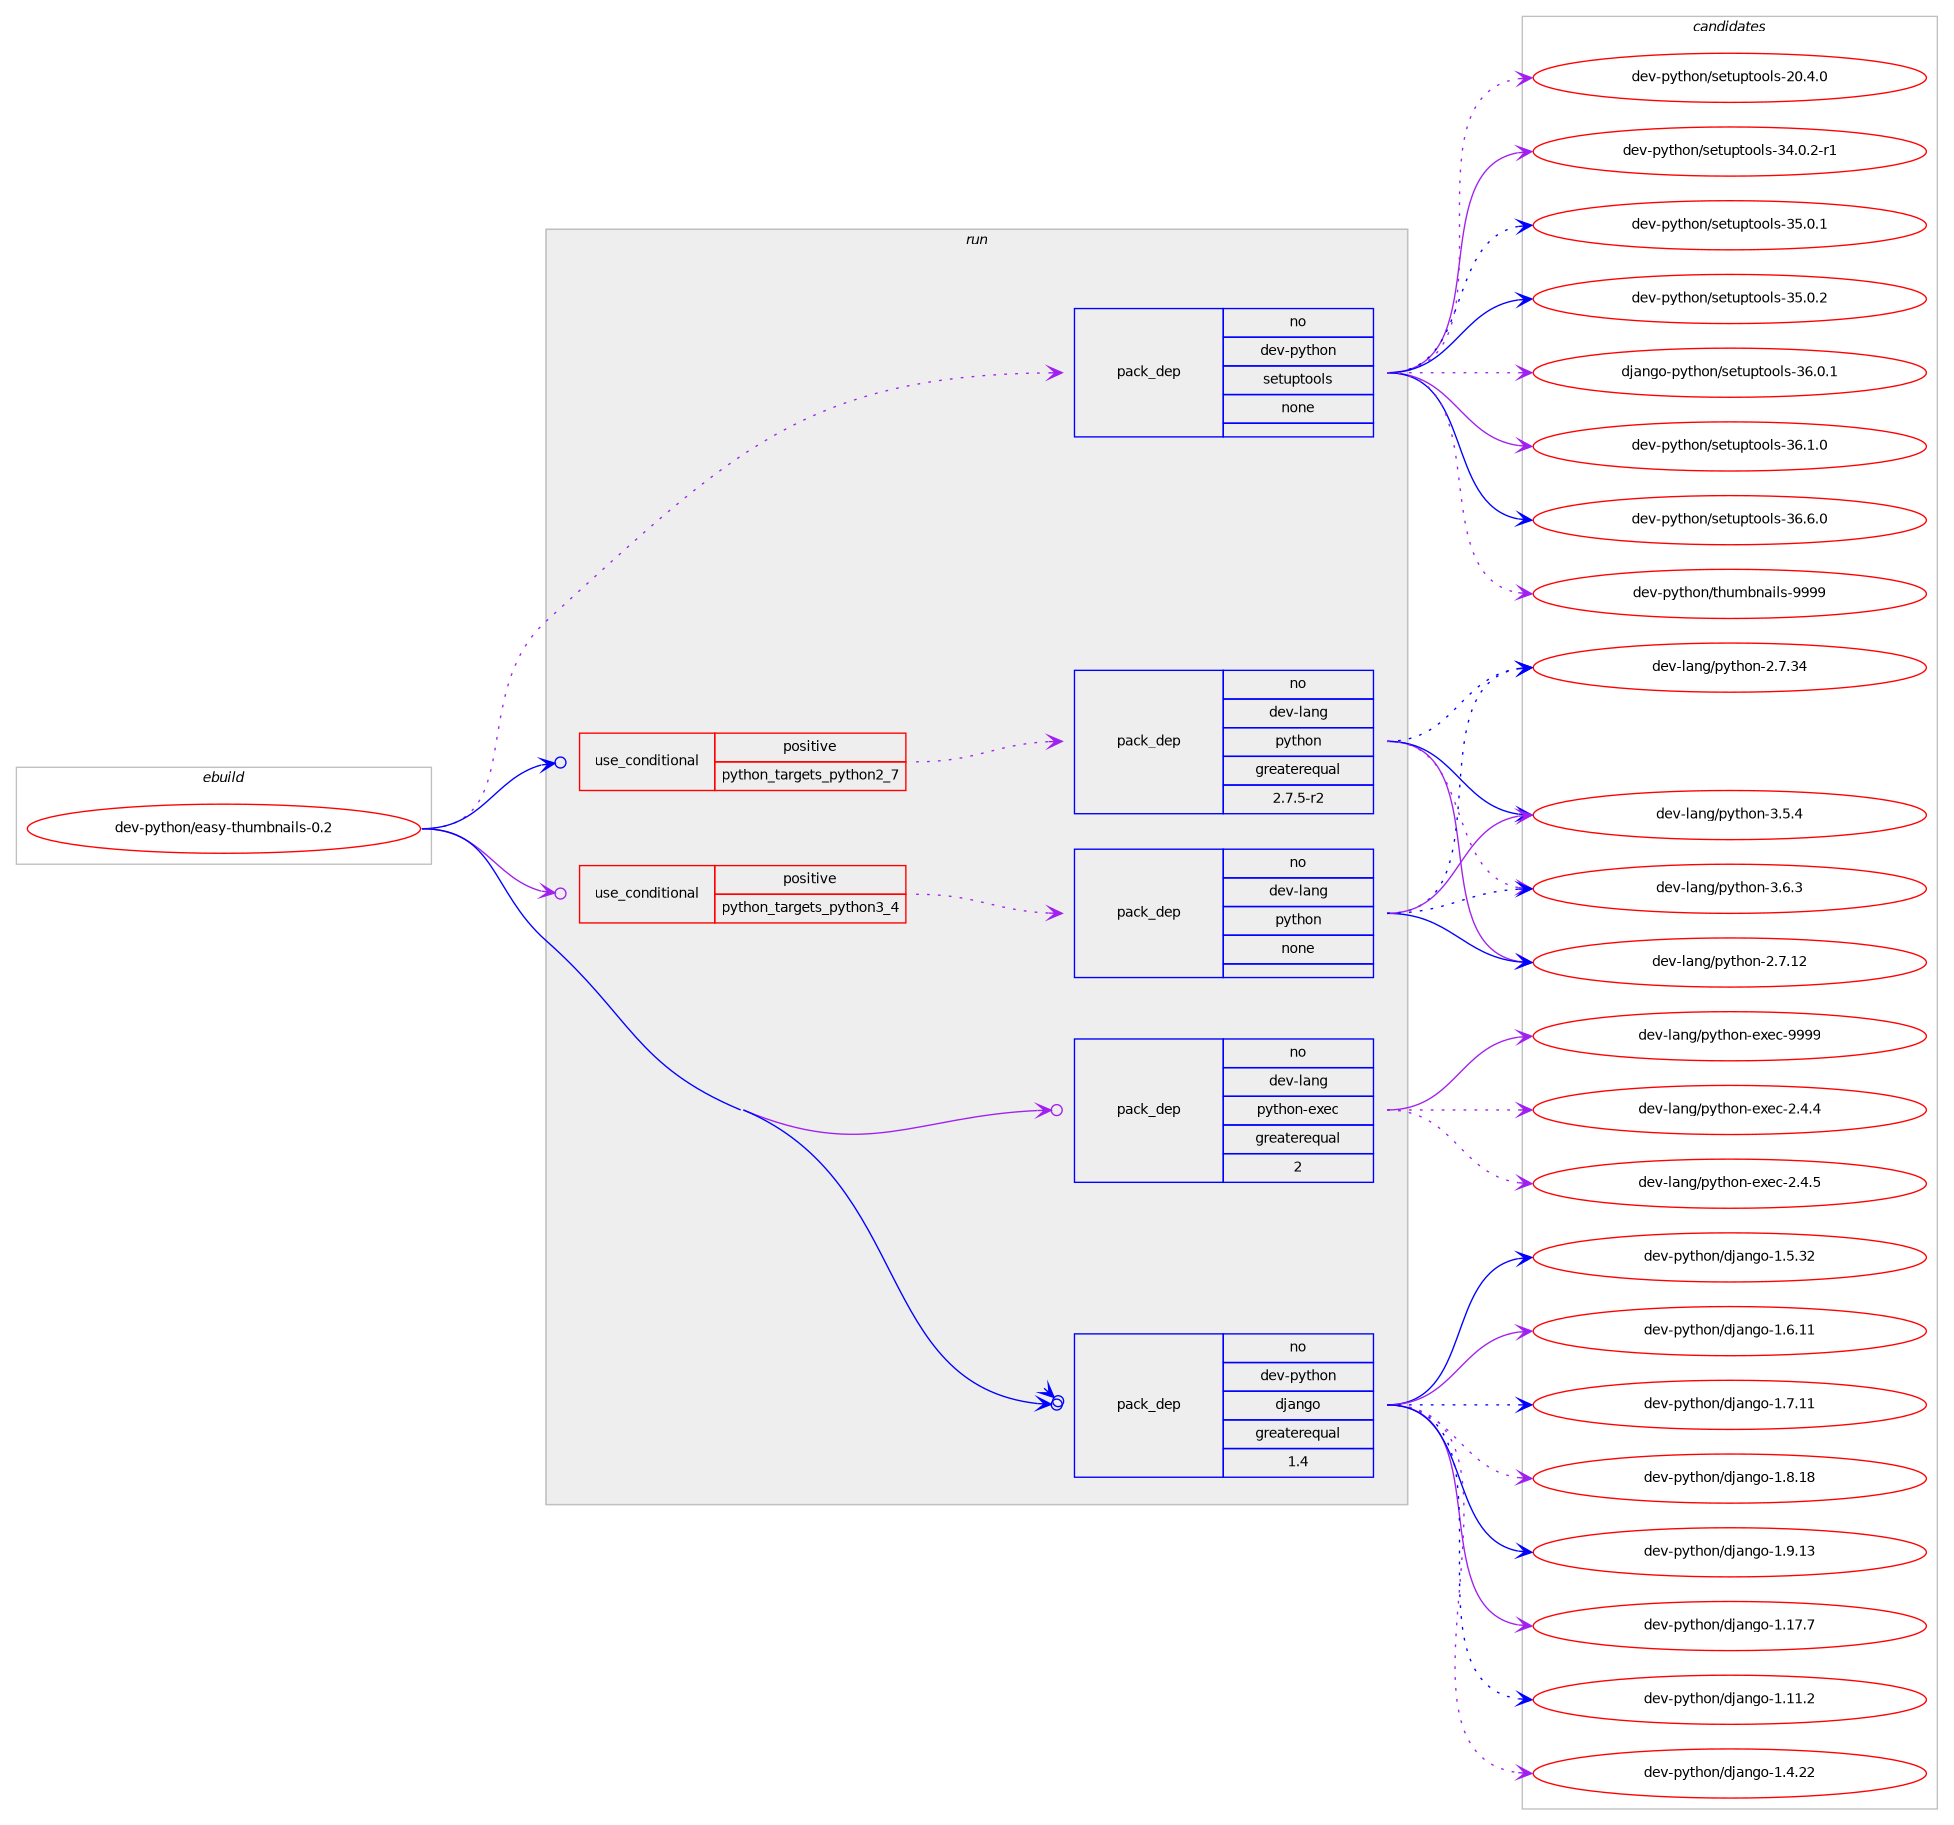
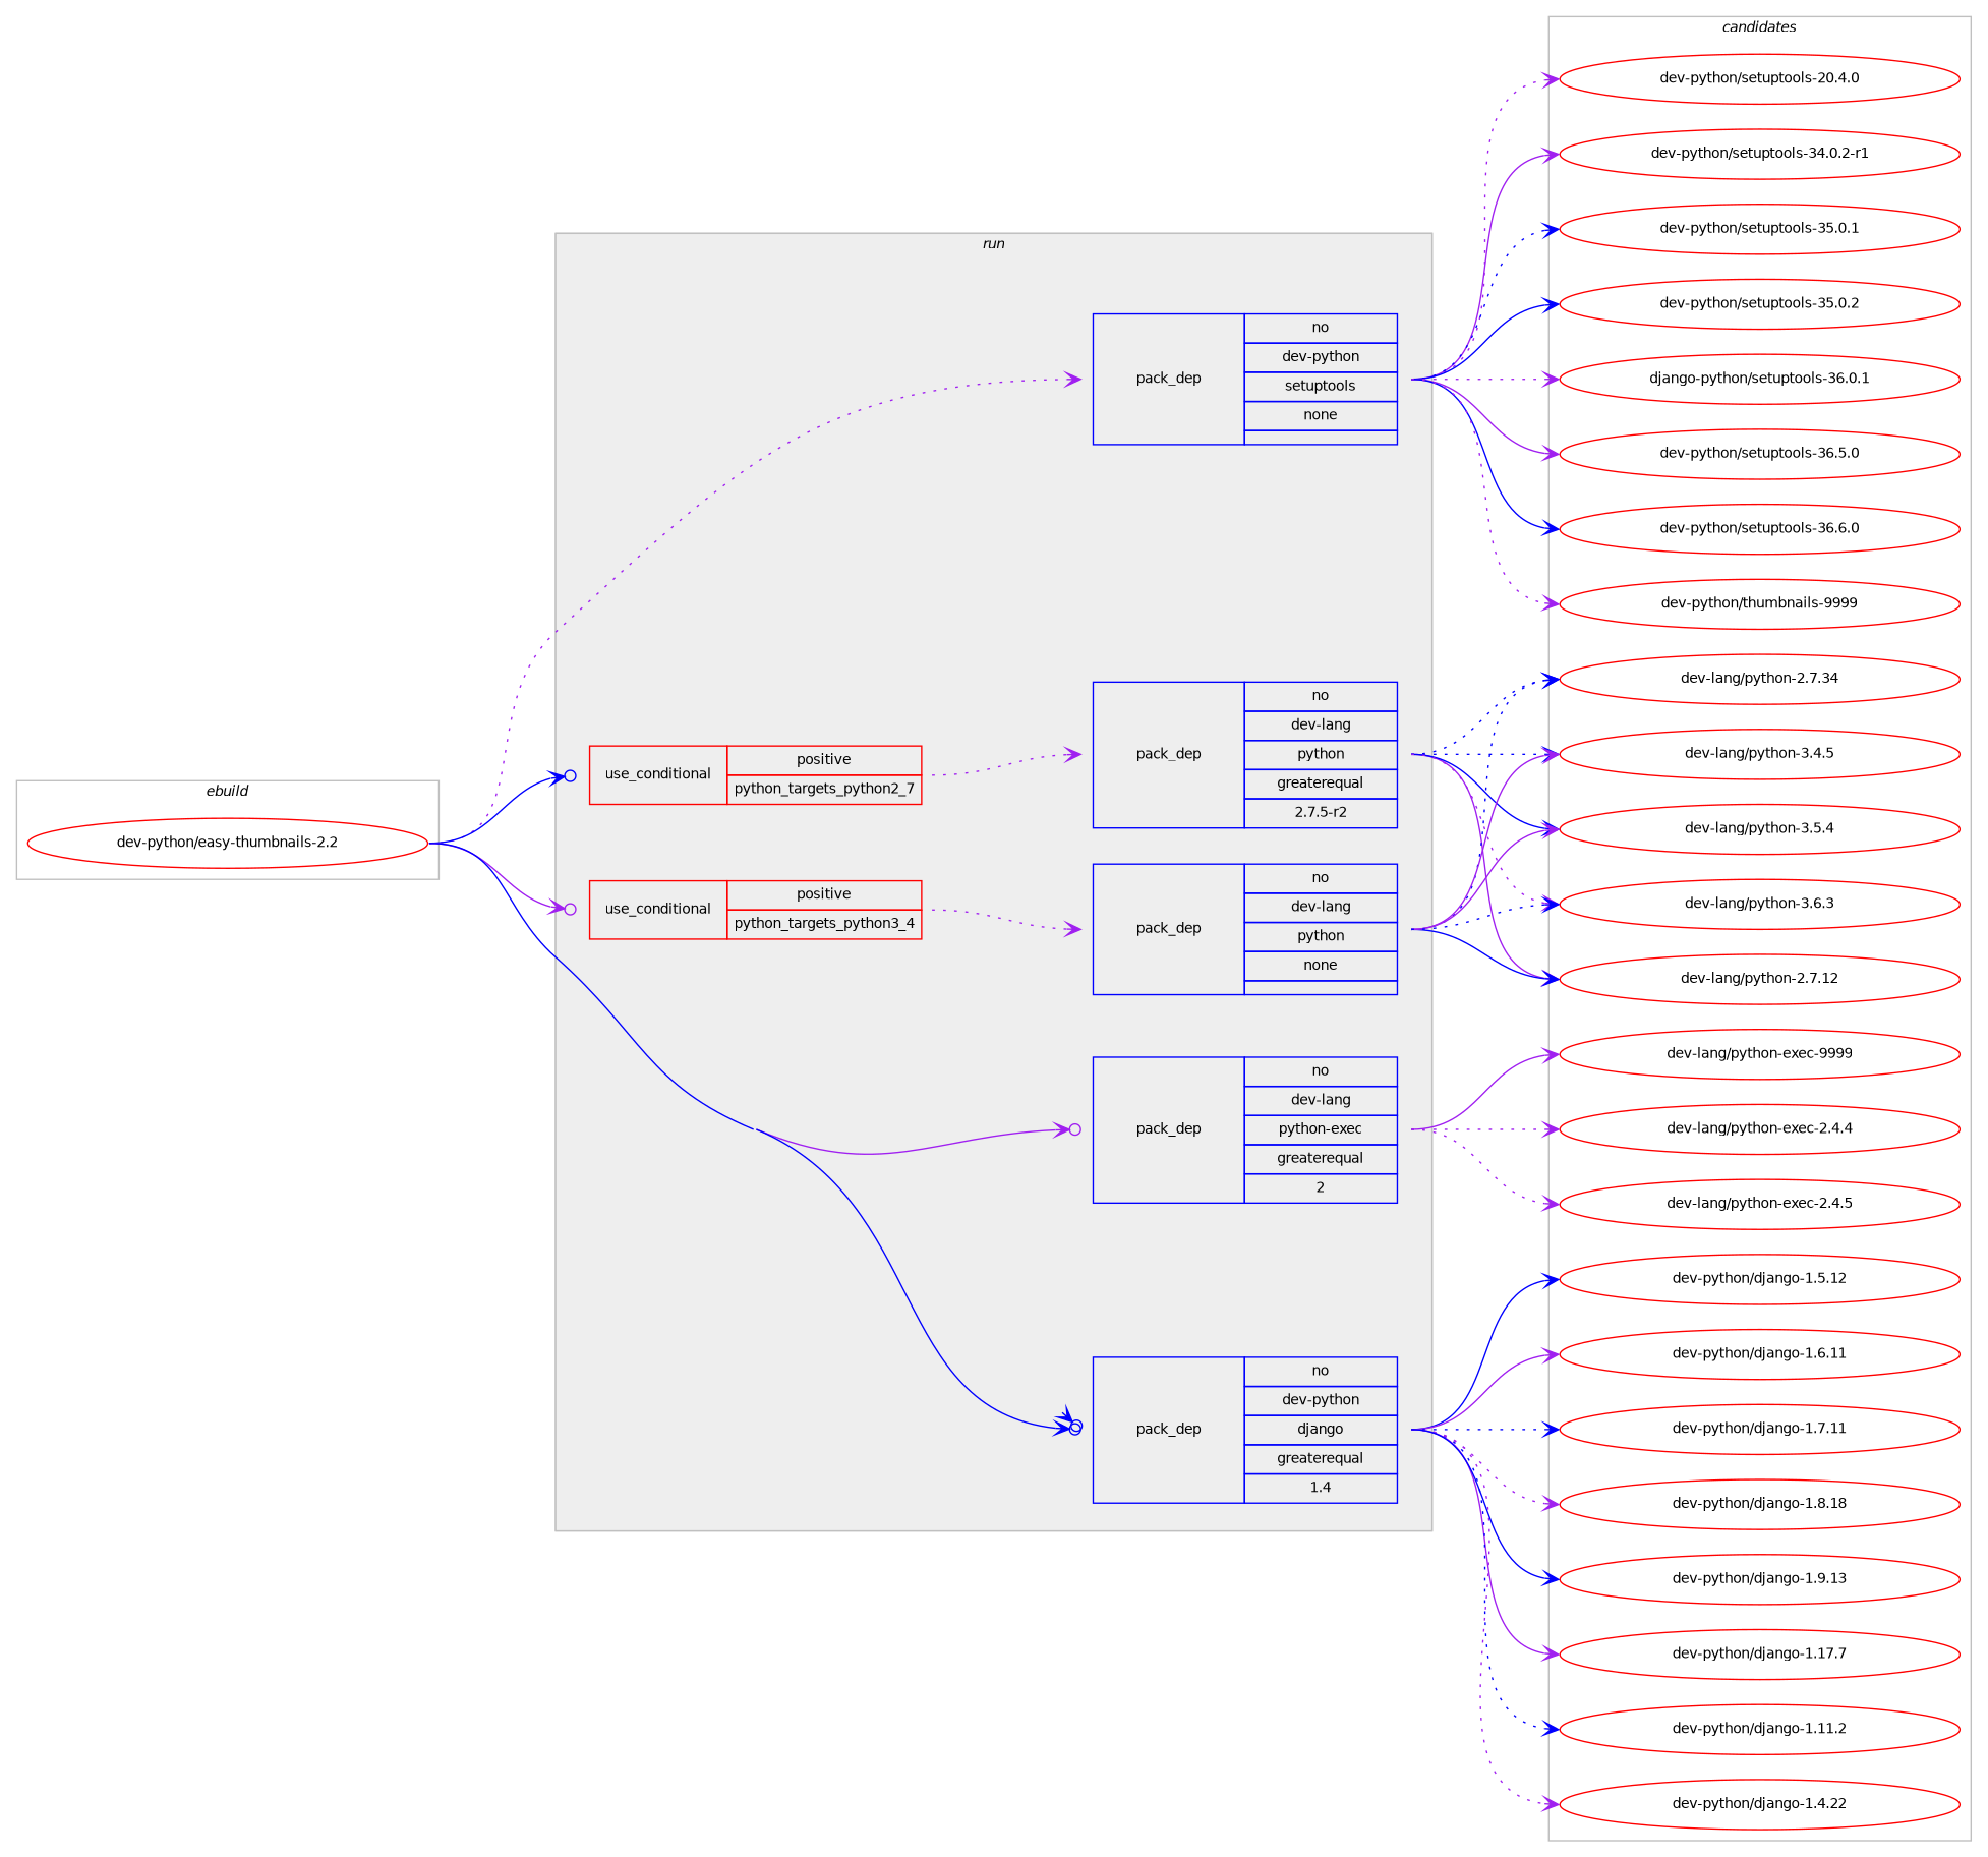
  digraph {
    compound=true
    concentrate=true
    fontname=Helvetica
    fontsize=10
    newrank=true
    rankdir=LR
    ranksep=1.5
    node [color=red fontname=Helvetica fontsize=10]
    edge [arrowhead=vee color=purple headport=w style=dotted tailport=e weight=100]
-   n1 [label="dev-python/easy-thumbnails-0.2" width=4]
+   n1 [label="dev-python/easy-thumbnails-2.2" width=4]
    n2 [color=blue label=<<TABLE BORDER="0" CELLBORDER="1" CELLSPACING="0" CELLPADDING="4" WIDTH="220"><TR><TD ROWSPAN="6" CELLPADDING="30">pack_dep</TD></TR><TR><TD WIDTH="110">no</TD></TR><TR><TD>dev-python</TD></TR><TR><TD>setuptools</TD></TR><TR><TD>none</TD></TR><TR><TD></TD></TR></TABLE>> shape=none]
    n3 [color=blue label=<<TABLE BORDER="0" CELLBORDER="1" CELLSPACING="0" CELLPADDING="4" WIDTH="220"><TR><TD ROWSPAN="6" CELLPADDING="30">pack_dep</TD></TR><TR><TD WIDTH="110">no</TD></TR><TR><TD>dev-lang</TD></TR><TR><TD>python</TD></TR><TR><TD>greaterequal</TD></TR><TR><TD>2.7.5-r2</TD></TR></TABLE>> shape=none]
    n4 [label=<<TABLE BORDER="0" CELLBORDER="1" CELLSPACING="0" CELLPADDING="4"><TR><TD ROWSPAN="3" CELLPADDING="10">use_conditional</TD></TR><TR><TD>positive</TD></TR><TR><TD>python_targets_python2_7</TD></TR></TABLE>> shape=none]
    n5 [color=blue label=<<TABLE BORDER="0" CELLBORDER="1" CELLSPACING="0" CELLPADDING="4" WIDTH="220"><TR><TD ROWSPAN="6" CELLPADDING="30">pack_dep</TD></TR><TR><TD WIDTH="110">no</TD></TR><TR><TD>dev-lang</TD></TR><TR><TD>python</TD></TR><TR><TD>none</TD></TR><TR><TD></TD></TR></TABLE>> shape=none]
    n6 [label=<<TABLE BORDER="0" CELLBORDER="1" CELLSPACING="0" CELLPADDING="4"><TR><TD ROWSPAN="3" CELLPADDING="10">use_conditional</TD></TR><TR><TD>positive</TD></TR><TR><TD>python_targets_python3_4</TD></TR></TABLE>> shape=none]
    n7 [color=blue label=<<TABLE BORDER="0" CELLBORDER="1" CELLSPACING="0" CELLPADDING="4" WIDTH="220"><TR><TD ROWSPAN="6" CELLPADDING="30">pack_dep</TD></TR><TR><TD WIDTH="110">no</TD></TR><TR><TD>dev-lang</TD></TR><TR><TD>python-exec</TD></TR><TR><TD>greaterequal</TD></TR><TR><TD>2</TD></TR></TABLE>> shape=none]
    n8 [color=blue label=<<TABLE BORDER="0" CELLBORDER="1" CELLSPACING="0" CELLPADDING="4" WIDTH="220"><TR><TD ROWSPAN="6" CELLPADDING="30">pack_dep</TD></TR><TR><TD WIDTH="110">no</TD></TR><TR><TD>dev-python</TD></TR><TR><TD>django</TD></TR><TR><TD>greaterequal</TD></TR><TR><TD>1.4</TD></TR></TABLE>> shape=none]
    n9 [label="dev-python/setuptools-20.4.0" width=4]
    n10 [label="dev-python/setuptools-34.0.2-r1" width=4]
    n11 [label="dev-python/setuptools-35.0.1" width=4]
    n12 [label="dev-python/setuptools-35.0.2" width=4]
    n13 [label="django-python/setuptools-36.0.1" width=4]
-   n14 [label="dev-python/setuptools-36.1.0" width=4]
+   n14 [label="dev-python/setuptools-36.5.0" width=4]
    n15 [label="dev-python/setuptools-36.6.0" width=4]
    n16 [label="dev-python/thumbnails-9999" width=4]
    n17 [label="dev-lang/python-2.7.12" width=4]
    n18 [label="dev-lang/python-2.7.34" width=4]
+   n19 [label="dev-lang/python-3.4.5" width=4]
    n20 [label="dev-lang/python-3.5.4" width=4]
    n21 [label="dev-lang/python-3.6.3" width=4]
    n22 [label="dev-lang/python-exec-2.4.4" width=4]
    n23 [label="dev-lang/python-exec-2.4.5" width=4]
    n24 [label="dev-lang/python-exec-9999" width=4]
    n25 [label="dev-python/django-1.17.7" width=4]
    n26 [label="dev-python/django-1.11.2" width=4]
    n27 [label="dev-python/django-1.4.22" width=4]
-   n28 [label="dev-python/django-1.5.32" width=4]
+   n28 [label="dev-python/django-1.5.12" width=4]
    n29 [label="dev-python/django-1.6.11" width=4]
    n30 [label="dev-python/django-1.7.11" width=4]
    n31 [label="dev-python/django-1.8.18" width=4]
    n32 [label="dev-python/django-1.9.13" width=4]
    subgraph cluster_1 {
      color=gray
      label=<<i>ebuild</i>>
      rank=same
      n1
    }
    subgraph cluster_2 {
      color=gray
      label=<<i>dependencies</i>>
      subgraph cluster_3 {
        color=gray
        fillcolor="#eeeeee"
        label=<<i>compile</i>>
        style=filled
        subgraph sub_4 {
          color=gray
          fillcolor="#eeeeee"
          label=<<i>compile</i>>
          style=filled
          n2
        }
      }
      subgraph cluster_5 {
        color=gray
        fillcolor="#eeeeee"
        label=<<i>compile and run</i>>
        style=filled
        subgraph sub_6 {
          color=gray
          fillcolor="#eeeeee"
          label=<<i>compile and run</i>>
          style=filled
          n4
          subgraph sub_7 {
            color=gray
            fillcolor="#eeeeee"
            label=<<i>compile and run</i>>
            style=filled
            n3
          }
        }
        subgraph sub_8 {
          color=gray
          fillcolor="#eeeeee"
          label=<<i>compile and run</i>>
          style=filled
          n6
          subgraph sub_9 {
            color=gray
            fillcolor="#eeeeee"
            label=<<i>compile and run</i>>
            style=filled
            n5
          }
        }
        subgraph sub_10 {
          color=gray
          fillcolor="#eeeeee"
          label=<<i>compile and run</i>>
          style=filled
          n7
        }
        subgraph sub_11 {
          color=gray
          fillcolor="#eeeeee"
          label=<<i>compile and run</i>>
          style=filled
          n8
        }
      }
      subgraph cluster_12 {
        color=gray
        fillcolor="#eeeeee"
        label=<<i>run</i>>
        style=filled
      }
    }
    subgraph cluster_13 {
      color=gray
      label=<<i>candidates</i>>
      rank=same
      subgraph sub_14 {
        color=black
        label=<<i>candidates</i>>
        nodesep=1
        rank=same
        n9
        n10
        n11
        n12
        n13
        n14
        n15
        n16
      }
      subgraph sub_15 {
        color=black
        label=<<i>candidates</i>>
        nodesep=1
        rank=same
        n17
        n18
+       n19
        n20
        n21
      }
      subgraph sub_16 {
        color=black
        label=<<i>candidates</i>>
        nodesep=1
        rank=same
        n17
        n18
+       n19
        n20
        n21
      }
      subgraph sub_17 {
        color=black
        label=<<i>candidates</i>>
        nodesep=1
        rank=same
        n22
        n23
        n24
      }
      subgraph sub_18 {
        color=black
        label=<<i>candidates</i>>
        nodesep=1
        rank=same
        n25
        n26
        n27
        n28
        n29
        n30
        n31
        n32
      }
    }
    n1 -> n2 [weight=20]
    n1 -> n4 [arrowhead=odotvee color=blue style=solid weight=20]
    n1 -> n6 [arrowhead=odotvee style=solid weight=20]
    n1 -> n7 [arrowhead=odotvee style=solid weight=20]
    n1 -> n8 [arrowhead=odotvee color=blue style=solid weight=20]
    n2 -> n9
    n2 -> n10 [style=solid]
    n2 -> n11 [color=blue]
    n2 -> n12 [color=blue style=solid]
    n2 -> n13
    n2 -> n14 [style=solid]
    n2 -> n15 [color=blue style=solid]
    n2 -> n16
    n3 -> n17 [style=solid]
    n3 -> n18 [color=blue]
+   n3 -> n19 [color=blue]
    n3 -> n20 [color=blue style=solid]
    n3 -> n21
    n4 -> n3 [weight=20]
    n5 -> n17 [color=blue style=solid]
    n5 -> n18 [color=blue]
+   n5 -> n19 [style=solid]
    n5 -> n20 [style=solid]
    n5 -> n21 [color=blue]
    n6 -> n5 [weight=20]
    n7 -> n22
    n7 -> n23
    n7 -> n24 [style=solid]
    n8 -> n25 [style=solid]
    n8 -> n26 [color=blue]
    n8 -> n27
    n8 -> n28 [color=blue style=solid]
    n8 -> n29 [style=solid]
    n8 -> n30 [color=blue]
    n8 -> n31
    n8 -> n32 [color=blue style=solid]
  }
